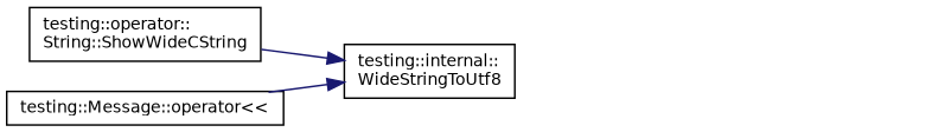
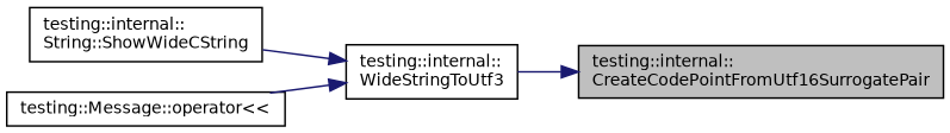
  digraph {
    rankdir=RL
    node [color=black fontname=Helvetica fontsize=10 shape=record]
    edge [color=midnightblue dir=back fontname=Helvetica fontsize=10 labelfontname=Helvetica labelfontsize=10 style=solid]
-   n2 [height=0.2 label="testing::internal::\lWideStringToUtf8" width=0.4]
-   n3 [height=0.2 label="testing::operator::\lString::ShowWideCString" width=0.4]
+   n1 [fillcolor=grey75 fontcolor=black height=0.2 label="testing::internal::\lCreateCodePointFromUtf16SurrogatePair" style=filled width=0.4]
+   n2 [height=0.2 label="testing::internal::\lWideStringToUtf3" width=0.4]
+   n3 [height=0.2 label="testing::internal::\lString::ShowWideCString" width=0.4]
    n4 [height=0.2 label="testing::Message::operator\<\<" width=0.4]
+   n1 -> n2
    n2 -> n3
    n2 -> n4
  }
